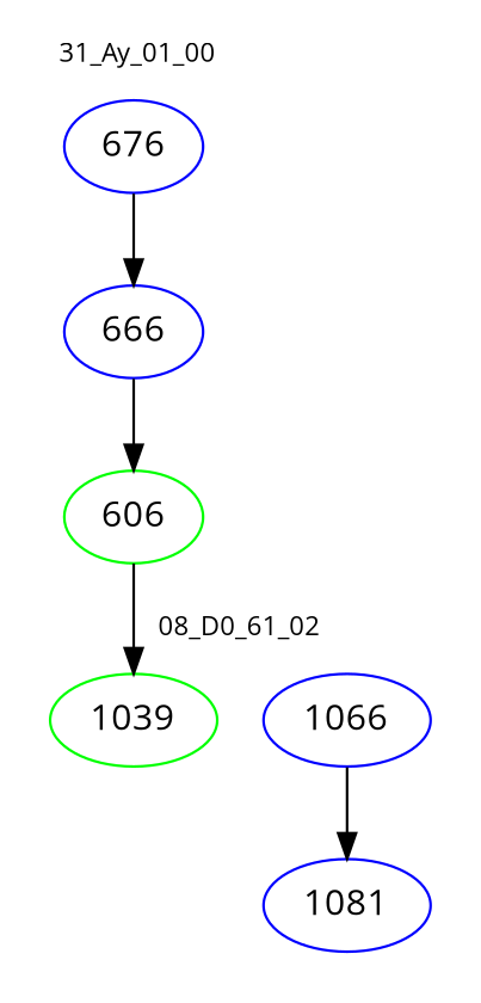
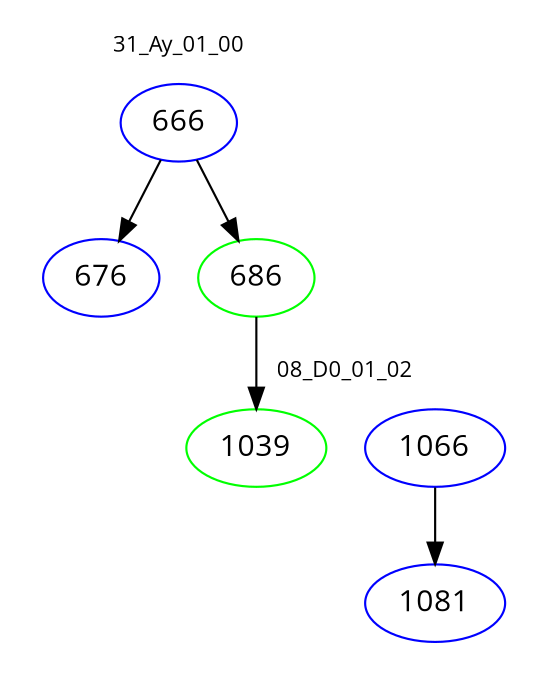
  digraph {
    fontname="Open Sans"
    node [color=blue fontname="Open Sans"]
    edge [color=black fontname="Open Sans"]
    n1 [label=666]
    n2 [label=676]
-   n3 [color=green label=606]
+   n3 [color=green label=686]
    n4 [label=1066]
    n5 [color=green label=1039]
    n6 [label=1081]
    subgraph cluster_1 {
      color=white
      fontsize=10
      label="31_Ay_01_00"
      n1
      n2
      n3
    }
    subgraph cluster_2 {
      color=white
      fontsize=10
-     label="08_D0_61_02"
+     label="08_D0_01_02"
      n4
      n5
      n6
    }
-   n2 -> n1
+   n1 -> n2
    n1 -> n3
    n3 -> n5
    n4 -> n6
  }
